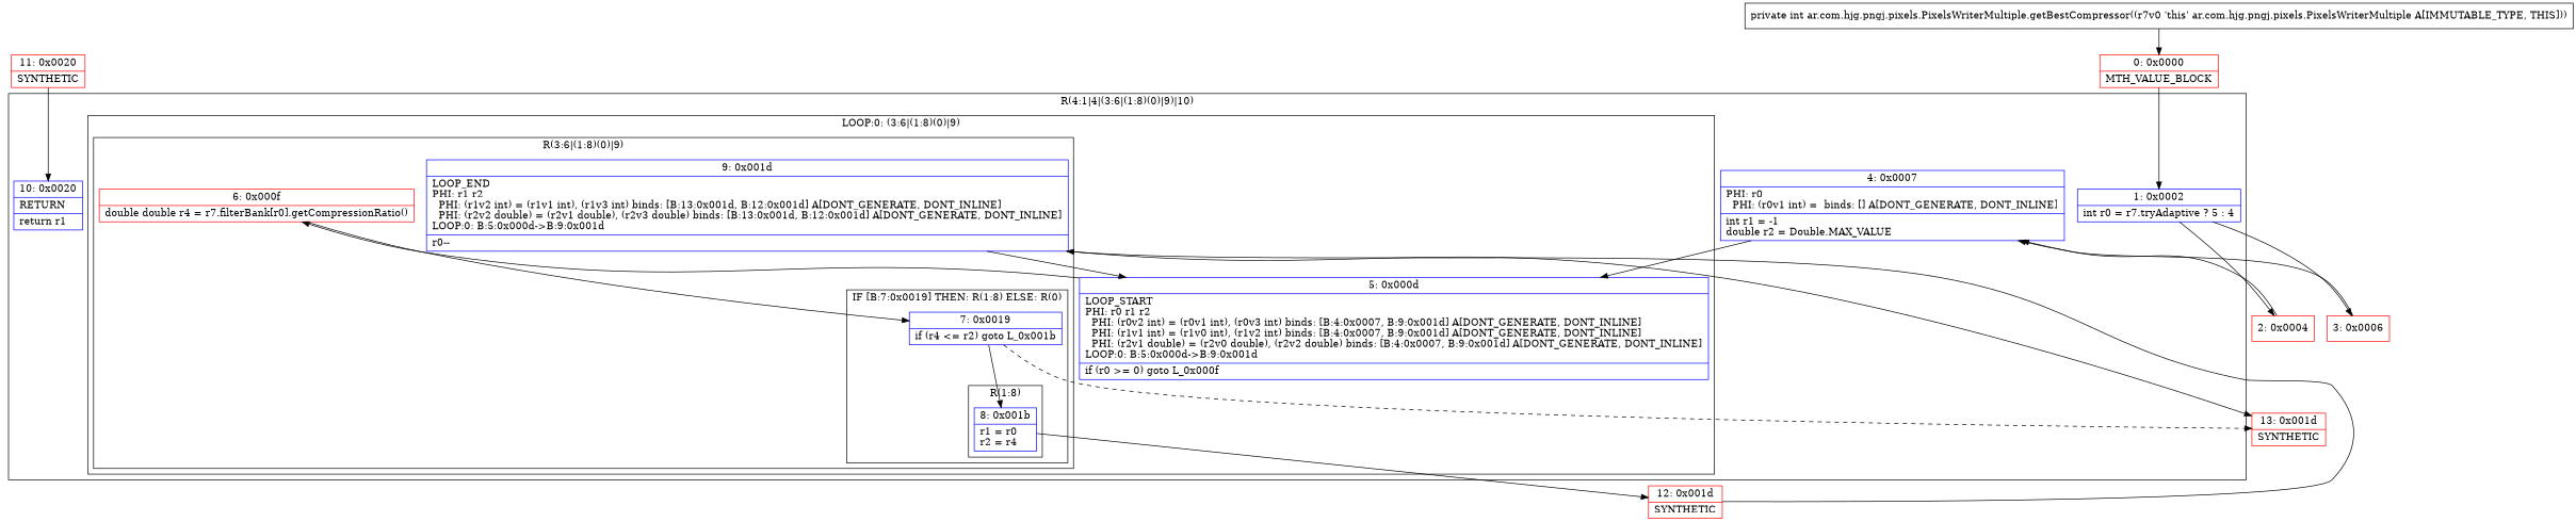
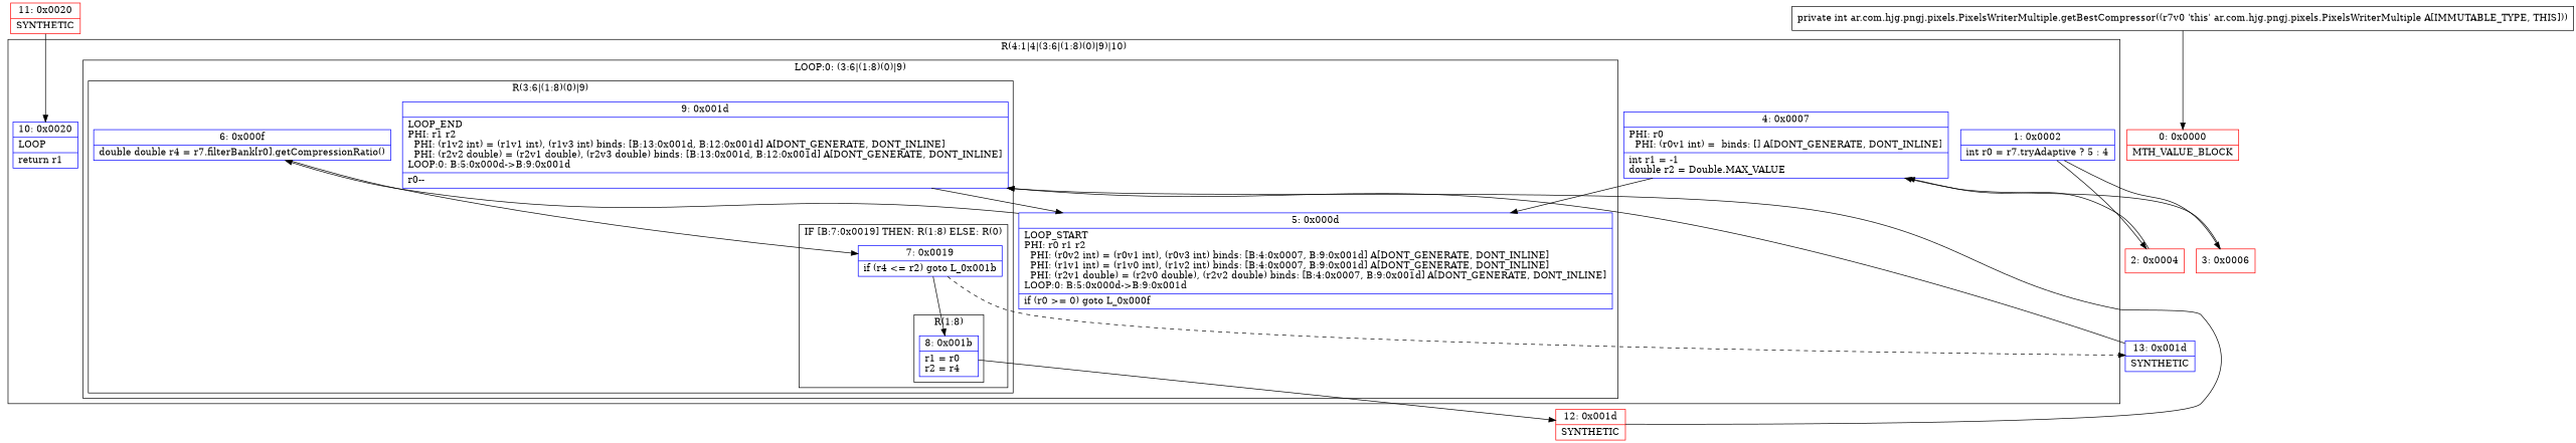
  digraph {
    node [color=blue shape=record]
    n1 [label="{8\:\ 0x001b|r1 = r0\lr2 = r4\l}"]
    n2 [label="{7\:\ 0x0019|if (r4 \<= r2) goto L_0x001b\l}"]
-   n3 [color=red label="{6\:\ 0x000f|double double r4 = r7.filterBank[r0].getCompressionRatio()\l}"]
+   n3 [label="{6\:\ 0x000f|double double r4 = r7.filterBank[r0].getCompressionRatio()\l}"]
    n4 [label="{9\:\ 0x001d|LOOP_END\lPHI: r1 r2 \l  PHI: (r1v2 int) = (r1v1 int), (r1v3 int) binds: [B:13:0x001d, B:12:0x001d] A[DONT_GENERATE, DONT_INLINE]\l  PHI: (r2v2 double) = (r2v1 double), (r2v3 double) binds: [B:13:0x001d, B:12:0x001d] A[DONT_GENERATE, DONT_INLINE]\lLOOP:0: B:5:0x000d\-\>B:9:0x001d\l|r0\-\-\l}"]
    n5 [label="{5\:\ 0x000d|LOOP_START\lPHI: r0 r1 r2 \l  PHI: (r0v2 int) = (r0v1 int), (r0v3 int) binds: [B:4:0x0007, B:9:0x001d] A[DONT_GENERATE, DONT_INLINE]\l  PHI: (r1v1 int) = (r1v0 int), (r1v2 int) binds: [B:4:0x0007, B:9:0x001d] A[DONT_GENERATE, DONT_INLINE]\l  PHI: (r2v1 double) = (r2v0 double), (r2v2 double) binds: [B:4:0x0007, B:9:0x001d] A[DONT_GENERATE, DONT_INLINE]\lLOOP:0: B:5:0x000d\-\>B:9:0x001d\l|if (r0 \>= 0) goto L_0x000f\l}"]
    n6 [label="{1\:\ 0x0002|int r0 = r7.tryAdaptive ? 5 : 4\l}"]
    n7 [label="{4\:\ 0x0007|PHI: r0 \l  PHI: (r0v1 int) =  binds: [] A[DONT_GENERATE, DONT_INLINE]\l|int r1 = \-1\ldouble r2 = Double.MAX_VALUE\l}"]
-   n8 [label="{10\:\ 0x0020|RETURN\l|return r1\l}"]
+   n8 [label="{10\:\ 0x0020|LOOP\l|return r1\l}"]
    n9 [color=red label="{12\:\ 0x001d|SYNTHETIC\l}"]
-   n10 [color=red label="{13\:\ 0x001d|SYNTHETIC\l}"]
+   n10 [label="{13\:\ 0x001d|SYNTHETIC\l}"]
    n11 [color=red label="{2\:\ 0x0004}"]
    n12 [color=red label="{3\:\ 0x0006}"]
    n13 [color=red label="{11\:\ 0x0020|SYNTHETIC\l}"]
    n14 [color=red label="{0\:\ 0x0000|MTH_VALUE_BLOCK\l}"]
    n15 [label="{private int ar.com.hjg.pngj.pixels.PixelsWriterMultiple.getBestCompressor((r7v0 'this' ar.com.hjg.pngj.pixels.PixelsWriterMultiple A[IMMUTABLE_TYPE, THIS])) }" color=""]
    subgraph cluster_1 {
      label="R(4:1|4|(3:6|(1:8)(0)|9)|10)"
      n6
      n7
      n8
      subgraph cluster_2 {
        label="LOOP:0: (3:6|(1:8)(0)|9)"
        n5
        subgraph cluster_3 {
          label="R(3:6|(1:8)(0)|9)"
          n3
          n4
          subgraph cluster_4 {
            label="IF [B:7:0x0019] THEN: R(1:8) ELSE: R(0)"
            n2
            subgraph cluster_5 {
              label="R(1:8)"
              n1
            }
            subgraph cluster_6 {
              label="R(0)"
            }
          }
        }
      }
    }
    n1 -> n9
    n2 -> n1
    n2 -> n10 [style=dashed]
    n3 -> n2
    n4 -> n5
    n5 -> n3
    n6 -> n11
    n6 -> n12
    n7 -> n5
    n9 -> n4
-   n4 -> n10
+   n10 -> n4
    n11 -> n7
    n12 -> n7
    n13 -> n8
-   n14 -> n6
    n15 -> n14
  }
